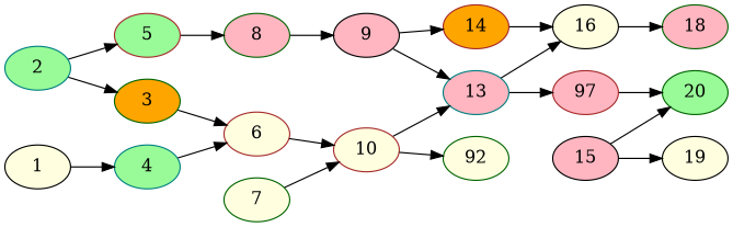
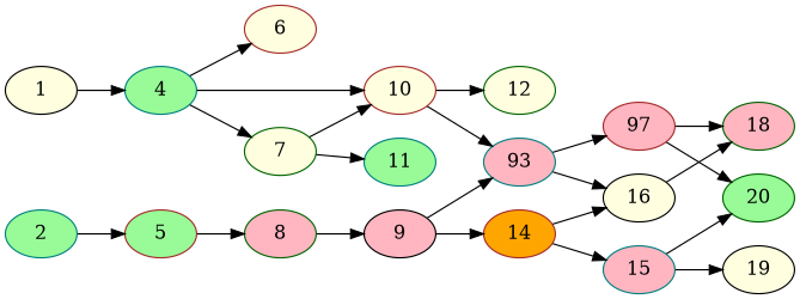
  digraph {
    rankdir=LR
    node [alpha=0.08 color=darkgreen fillcolor=lightyellow style=filled]
    1 [color=black expect_size=47967232]
    4 [alpha=0.10 color=teal expect_size=25348096 fillcolor=palegreen]
    6 [alpha=0.17 color=brown expect_size=8815616]
    7 [alpha=0.16 expect_size=38984704]
    10 [alpha=0.15 color=brown expect_size=24066048]
+   11 [color=teal expect_size=10048512 fillcolor=palegreen]
    2 [alpha=0.01 color=teal expect_size=33666048 fillcolor=palegreen]
-   3 [alpha=0.03 expect_size=34373632 fillcolor=orange]
    5 [alpha=0.00 color=brown expect_size=49540096 fillcolor=palegreen]
    8 [alpha=0.04 expect_size=50128896 fillcolor=lightpink]
    9 [alpha=0.10 color=black expect_size=51527680 fillcolor=lightpink]
-   13 [alpha=0.07 color=teal expect_size=30340096 fillcolor=lightpink]
-   12 [alpha=0.09 expect_size=27990016 label=92]
+   13 [alpha=0.07 color=teal expect_size=30340096 fillcolor=lightpink label=93]
+   12 [alpha=0.09 expect_size=27990016]
    14 [alpha=0.18 color=brown expect_size=37749760 fillcolor=orange]
    16 [alpha=0.18 color=black expect_size=13818880]
    n16 [alpha=0.14 color=brown expect_size=6392832 fillcolor=lightpink label=97]
-   15 [alpha=0.12 color=black expect_size=13155328 fillcolor=lightpink]
+   15 [alpha=0.12 color=teal expect_size=13155328 fillcolor=lightpink]
    18 [alpha=0.05 expect_size=45077504 fillcolor=lightpink]
    20 [alpha=0.09 expect_size=30501888 fillcolor=palegreen]
    19 [alpha=0.03 color=black expect_size=6929408]
    1 -> 4
    4 -> 6
-   6 -> 10
+   4 -> 7
+   4 -> 10
    7 -> 10
+   7 -> 11
    10 -> 13
    10 -> 12
-   2 -> 3
    2 -> 5
-   3 -> 6
    5 -> 8
    8 -> 9
    9 -> 13
    9 -> 14
    13 -> 16
    13 -> n16
    14 -> 16
+   14 -> 15
    16 -> 18
+   n16 -> 18
    n16 -> 20
    15 -> 20
    15 -> 19
  }
